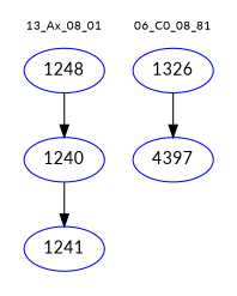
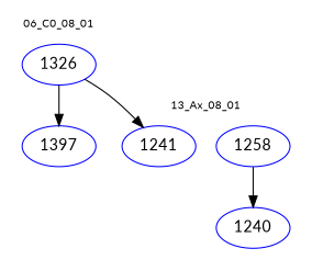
  digraph {
    fontname=Lato
    node [color=blue fontname=Lato]
    edge [color=black fontname=Lato]
-   n1 [label=1248]
+   n1 [label=1258]
    n2 [label=1240]
    n3 [label=1241]
    n4 [label=1326]
-   n5 [label=4397]
+   n5 [label=1397]
    subgraph cluster_1 {
      color=white
      fontsize=10
      label="13_Ax_08_01"
      n1
      n2
      n3
    }
    subgraph cluster_2 {
      color=white
      fontsize=10
-     label="06_C0_08_81"
+     label="06_C0_08_01"
      n4
      n5
    }
    n1 -> n2
-   n2 -> n3
+   n4 -> n3
    n4 -> n5
  }
